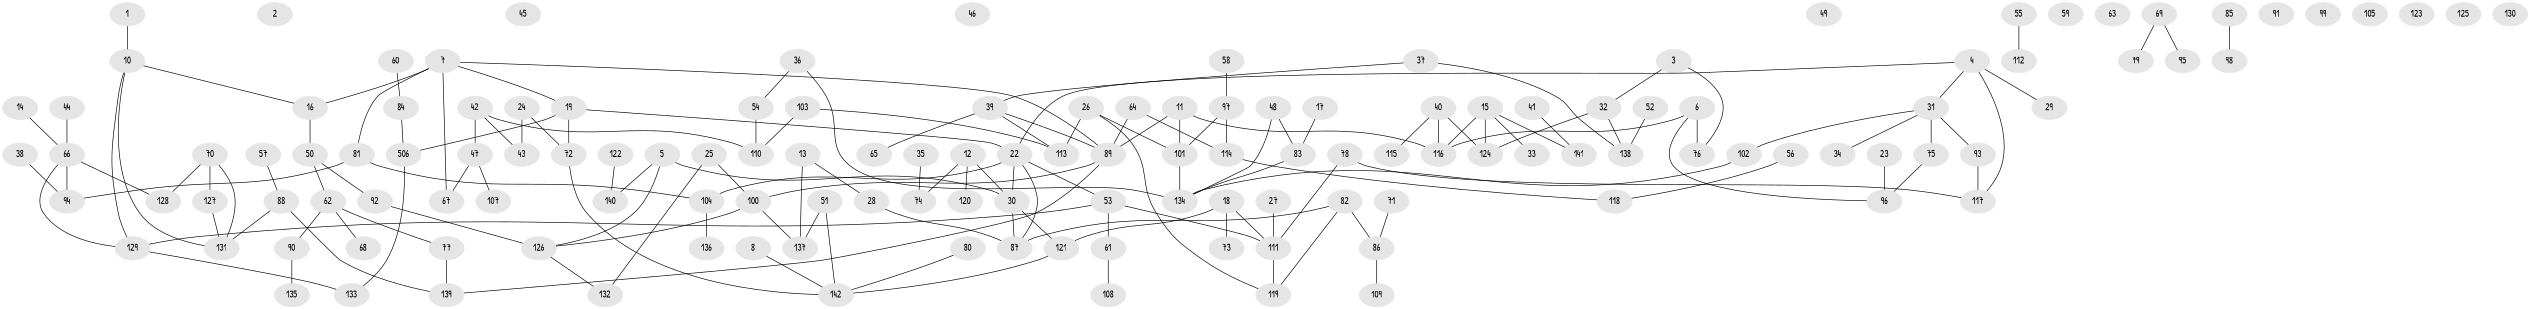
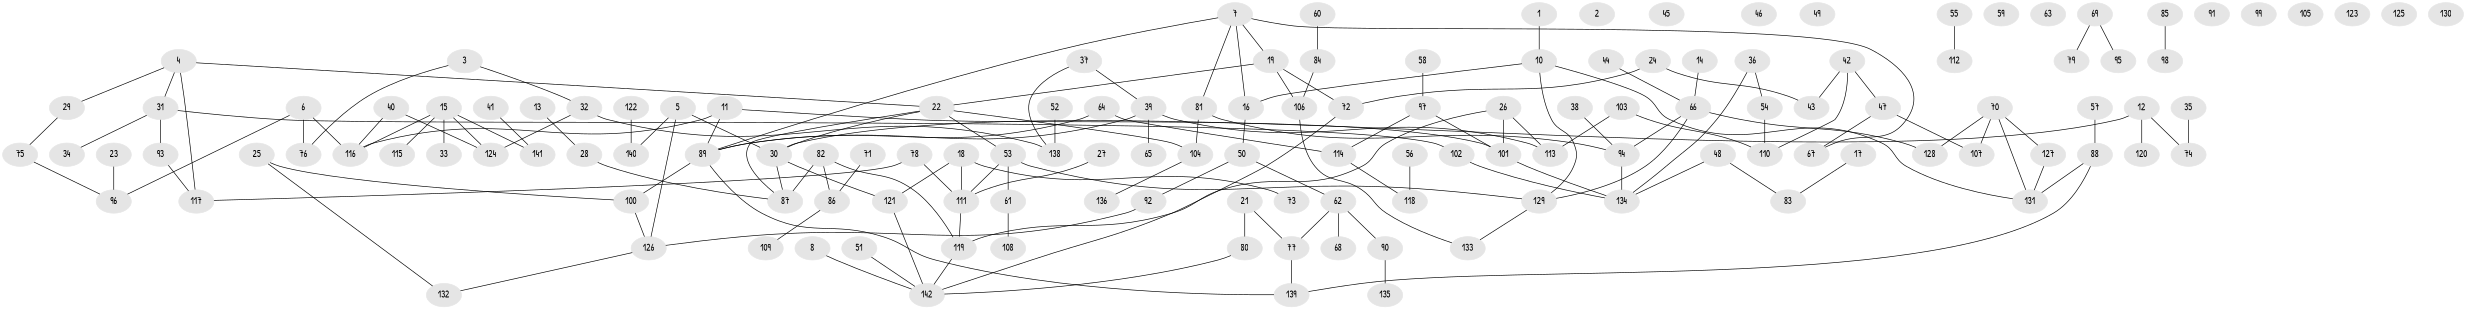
  graph {
    fontname="Patrick Hand"
    node [color=gray90 fontname="Patrick Hand" style=filled]
    edge [fontname="Patrick Hand"]
    1
    10
    16
    129
    131
    2
    3
    32
    76
    124
    138
    4
    22
    29
    31
    117
    30
    53
    87
    104
    34
    75
    93
    102
    5
    126
    140
    121
    132
    6
    96
    116
    7
    19
    67
    81
    89
    50
    72
-   106 [label=506]
+   106
    94
    100
    139
    8
    142
    35
    74
    133
    11
    101
    134
    12
    120
    13
    28
-   137
    14
    66
    128
    15
    33
    141
    62
    92
    17
    83
    18
    73
    111
    119
    114
    118
+   21
    77
    80
    61
    136
    23
    24
    43
    25
    26
    113
    27
    36
    54
    110
    37
    39
    65
    38
    40
    115
    41
    42
    47
    107
    44
    45
    46
    48
    49
    68
    90
    51
    52
    108
    55
    112
    56
    57
    88
    58
    97
    59
    60
    84
    135
    63
    64
    69
    79
    95
    70
    127
    71
    86
    109
    78
    82
    85
    98
    91
    99
    103
    105
    122
    123
    125
    130
    1 -- 10
    10 -- 16
    10 -- 129
    10 -- 131
    16 -- 50
    129 -- 133
    3 -- 32
    3 -- 76
    32 -- 124
    32 -- 138
    4 -- 22
    4 -- 29
    4 -- 31
    4 -- 117
    22 -- 30
    22 -- 53
    22 -- 87
    22 -- 104
    31 -- 34
-   31 -- 75
+   29 -- 75
    31 -- 93
    31 -- 102
    30 -- 87
    30 -- 121
    53 -- 129
    53 -- 111
    53 -- 61
    104 -- 136
    75 -- 96
    93 -- 117
    102 -- 134
    5 -- 30
    5 -- 126
    5 -- 140
    126 -- 132
    121 -- 142
    6 -- 76
    6 -- 96
    6 -- 116
    7 -- 16
    7 -- 19
    7 -- 67
    7 -- 81
    7 -- 89
    19 -- 22
    19 -- 72
    19 -- 106
    81 -- 104
    81 -- 94
    89 -- 100
    89 -- 139
    50 -- 62
    50 -- 92
    72 -- 142
    106 -- 133
    100 -- 126
-   100 -- 137
    8 -- 142
    35 -- 74
    11 -- 116
    11 -- 89
    11 -- 101
    101 -- 134
    12 -- 30
    12 -- 74
    12 -- 120
    13 -- 28
-   13 -- 137
    28 -- 87
    14 -- 66
    66 -- 129
    66 -- 94
    66 -- 128
    15 -- 124
    15 -- 116
    15 -- 33
    15 -- 141
    62 -- 77
    62 -- 68
    62 -- 90
    92 -- 126
    17 -- 83
-   83 -- 134
+   94 -- 134
    18 -- 121
    18 -- 73
    18 -- 111
    111 -- 119
+   119 -- 142
    114 -- 118
+   21 -- 77
+   21 -- 80
    77 -- 139
    80 -- 142
    61 -- 108
    23 -- 96
    24 -- 72
    24 -- 43
    25 -- 132
    25 -- 100
    26 -- 101
    26 -- 119
    26 -- 113
    27 -- 111
    36 -- 134
    36 -- 54
    54 -- 110
    37 -- 138
    37 -- 39
    39 -- 89
    39 -- 113
    39 -- 65
    38 -- 94
    40 -- 124
    40 -- 116
-   40 -- 115
+   15 -- 115
    41 -- 141
    42 -- 43
    42 -- 110
    42 -- 47
    47 -- 67
    47 -- 107
    44 -- 66
    48 -- 134
    48 -- 83
    90 -- 135
    51 -- 142
-   51 -- 137
    52 -- 138
    55 -- 112
    56 -- 118
    57 -- 88
    88 -- 131
    88 -- 139
    58 -- 97
    97 -- 101
    97 -- 114
    60 -- 84
    84 -- 106
    64 -- 89
    64 -- 114
    69 -- 79
    69 -- 95
    70 -- 131
    70 -- 128
+   70 -- 107
    70 -- 127
    127 -- 131
    71 -- 86
    86 -- 109
    78 -- 117
    78 -- 111
    82 -- 87
    82 -- 119
    82 -- 86
    85 -- 98
    103 -- 113
    103 -- 110
    122 -- 140
  }
